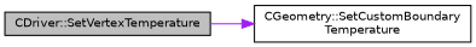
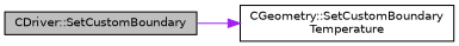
  digraph {
    rankdir=LR
    node [color=black fontname=Helvetica fontsize=10 shape=record style=filled]
-   n1 [fillcolor=grey75 fontcolor=black height=0.2 label="CDriver::SetVertexTemperature" width=0.4]
+   n1 [fillcolor=grey75 fontcolor=black height=0.2 label="CDriver::SetCustomBoundary" width=0.4]
    n2 [fillcolor=white height=0.2 label="CGeometry::SetCustomBoundary\lTemperature" width=0.4]
    n1 -> n2 [color=purple fontname=Helvetica fontsize=10 labelfontname=Helvetica labelfontsize=10 style=solid]
  }
